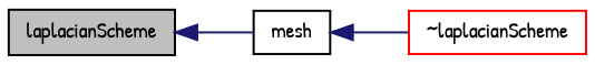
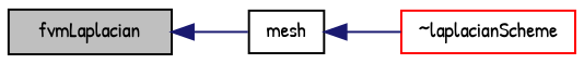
  digraph {
    fontname="Patrick Hand"
    rankdir=LR
    node [color=black fontname="Patrick Hand" fontsize=10 shape=record]
    edge [color=midnightblue dir=back fontname="Patrick Hand" fontsize=10 labelfontname=Helvetica labelfontsize=10 style=solid]
-   n1 [fillcolor=grey75 fontcolor=black height=0.2 label=laplacianScheme style=filled width=0.4]
+   n1 [fillcolor=grey75 fontcolor=black height=0.2 label=fvmLaplacian style=filled width=0.4]
    n2 [height=0.2 label=mesh width=0.4]
    n3 [color=red height=0.2 label="~laplacianScheme" width=0.4]
    n1 -> n2
    n2 -> n3
  }
